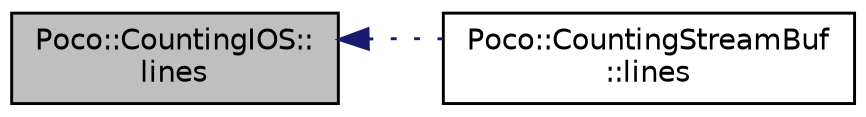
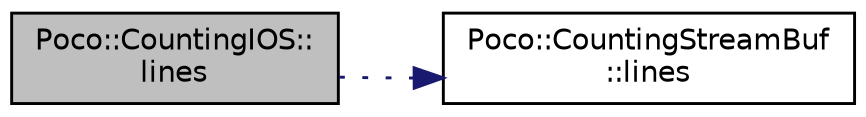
  digraph {
    rankdir=LR
    node [color=black fontname=Helvetica fontsize=10 shape=record style=filled]
    n1 [fillcolor=grey75 fontcolor=black height=0.2 label="Poco::CountingIOS::\llines" width=0.4]
    n2 [fillcolor=white height=0.2 label="Poco::CountingStreamBuf\l::lines" width=0.4]
-   n2 -> n1 [color=midnightblue fontname=Helvetica fontsize=10 labelfontname=Helvetica labelfontsize=10 style=dotted]
+   n1 -> n2 [color=midnightblue fontname=Helvetica fontsize=10 labelfontname=Helvetica labelfontsize=10 style=dotted]
  }
